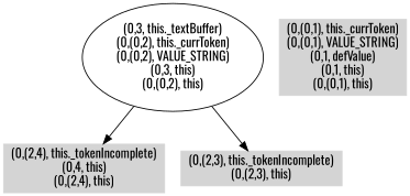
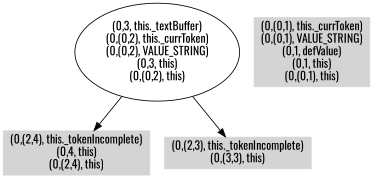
  digraph {
    fontname=Oswald
    node [color=".0 .0 .83" shape=box style=filled fontname=Oswald]
    edge [fontname=Oswald]
    n1 [label="(0,(2,4), this._tokenIncomplete)\n(0,4, this)\n(0,(2,4), this)"]
-   n2 [label="(0,(2,3), this._tokenIncomplete)\n(0,(2,3), this)"]
+   n2 [label="(0,(2,3), this._tokenIncomplete)\n(0,(3,3), this)"]
    n3 [label="(0,3, this._textBuffer)\n(0,(0,2), this._currToken)\n(0,(0,2), VALUE_STRING)\n(0,3, this)\n(0,(0,2), this)" color="" shape="" style=""]
    n4 [label="(0,(0,1), this._currToken)\n(0,(0,1), VALUE_STRING)\n(0,1, defValue)\n(0,1, this)\n(0,(0,1), this)"]
    n3 -> n1
    n3 -> n2
  }
